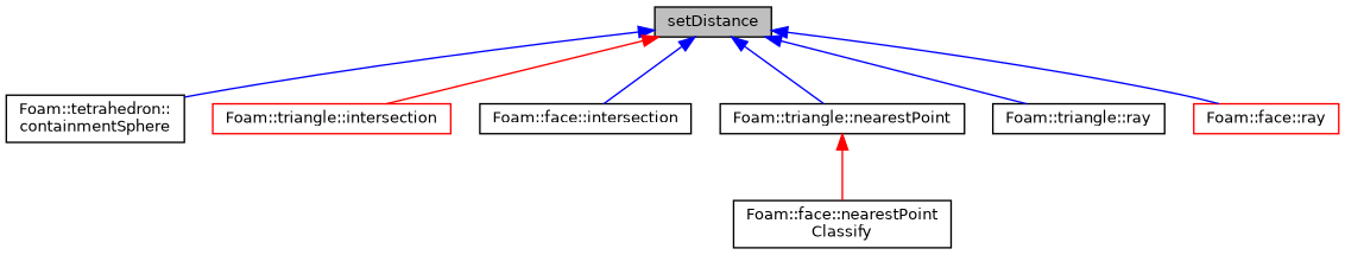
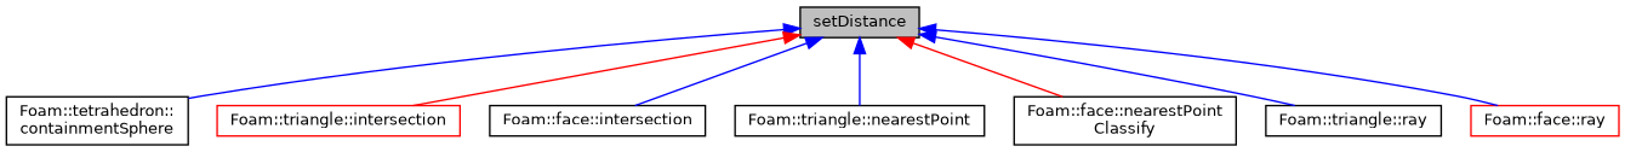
  digraph {
    rankdir=TB
    node [color=black fontname=Helvetica fontsize=10 shape=record]
    edge [color=blue dir=back fontname=Helvetica fontsize=10 labelfontname=Helvetica labelfontsize=10 style=solid]
    n1 [fillcolor=grey75 fontcolor=black height=0.2 label=setDistance style=filled width=0.4]
    n2 [height=0.2 label="Foam::tetrahedron::\lcontainmentSphere" width=0.4]
    n3 [color=red height=0.2 label="Foam::triangle::intersection" width=0.4]
    n4 [height=0.2 label="Foam::face::intersection" width=0.4]
    n5 [height=0.2 label="Foam::triangle::nearestPoint" width=0.4]
    n6 [height=0.2 label="Foam::face::nearestPoint\lClassify" width=0.4]
    n7 [height=0.2 label="Foam::triangle::ray" width=0.4]
    n8 [color=red height=0.2 label="Foam::face::ray" width=0.4]
    n1 -> n2
    n1 -> n3 [color=red]
    n1 -> n4
    n1 -> n5
-   n5 -> n6 [color=red]
+   n1 -> n6 [color=red]
    n1 -> n7
    n1 -> n8
  }
